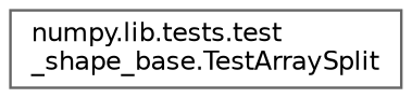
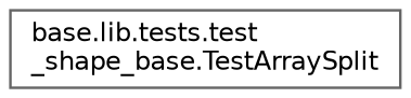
  digraph {
    rankdir=LR
-   n1 [color=grey40 fillcolor=white fontname=Helvetica fontsize=10 height=0.2 label="numpy.lib.tests.test\l_shape_base.TestArraySplit" shape=box style=filled width=0.4]
+   n1 [color=grey40 fillcolor=white fontname=Helvetica fontsize=10 height=0.2 label="base.lib.tests.test\l_shape_base.TestArraySplit" shape=box style=filled width=0.4]
  }
